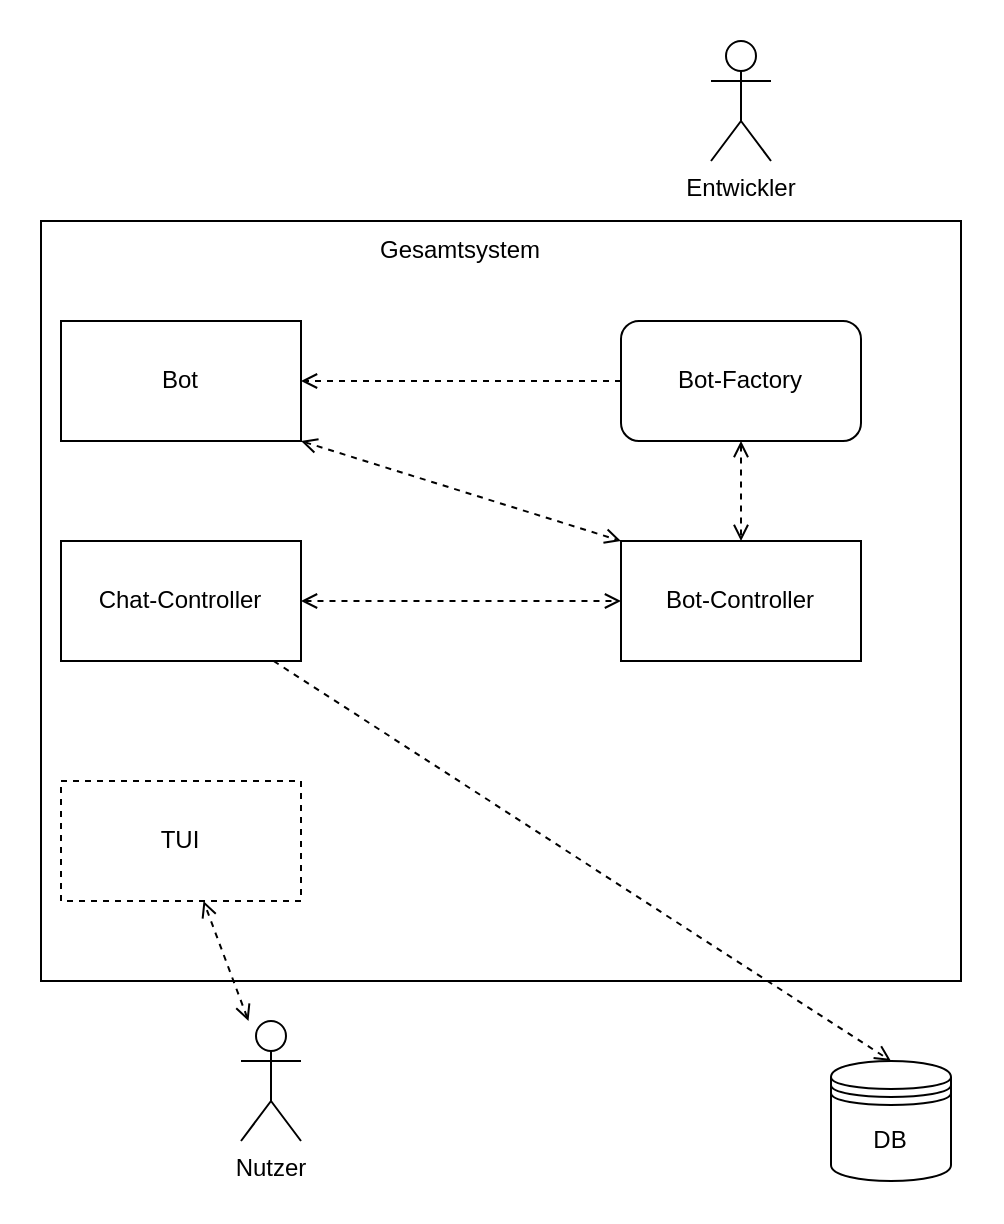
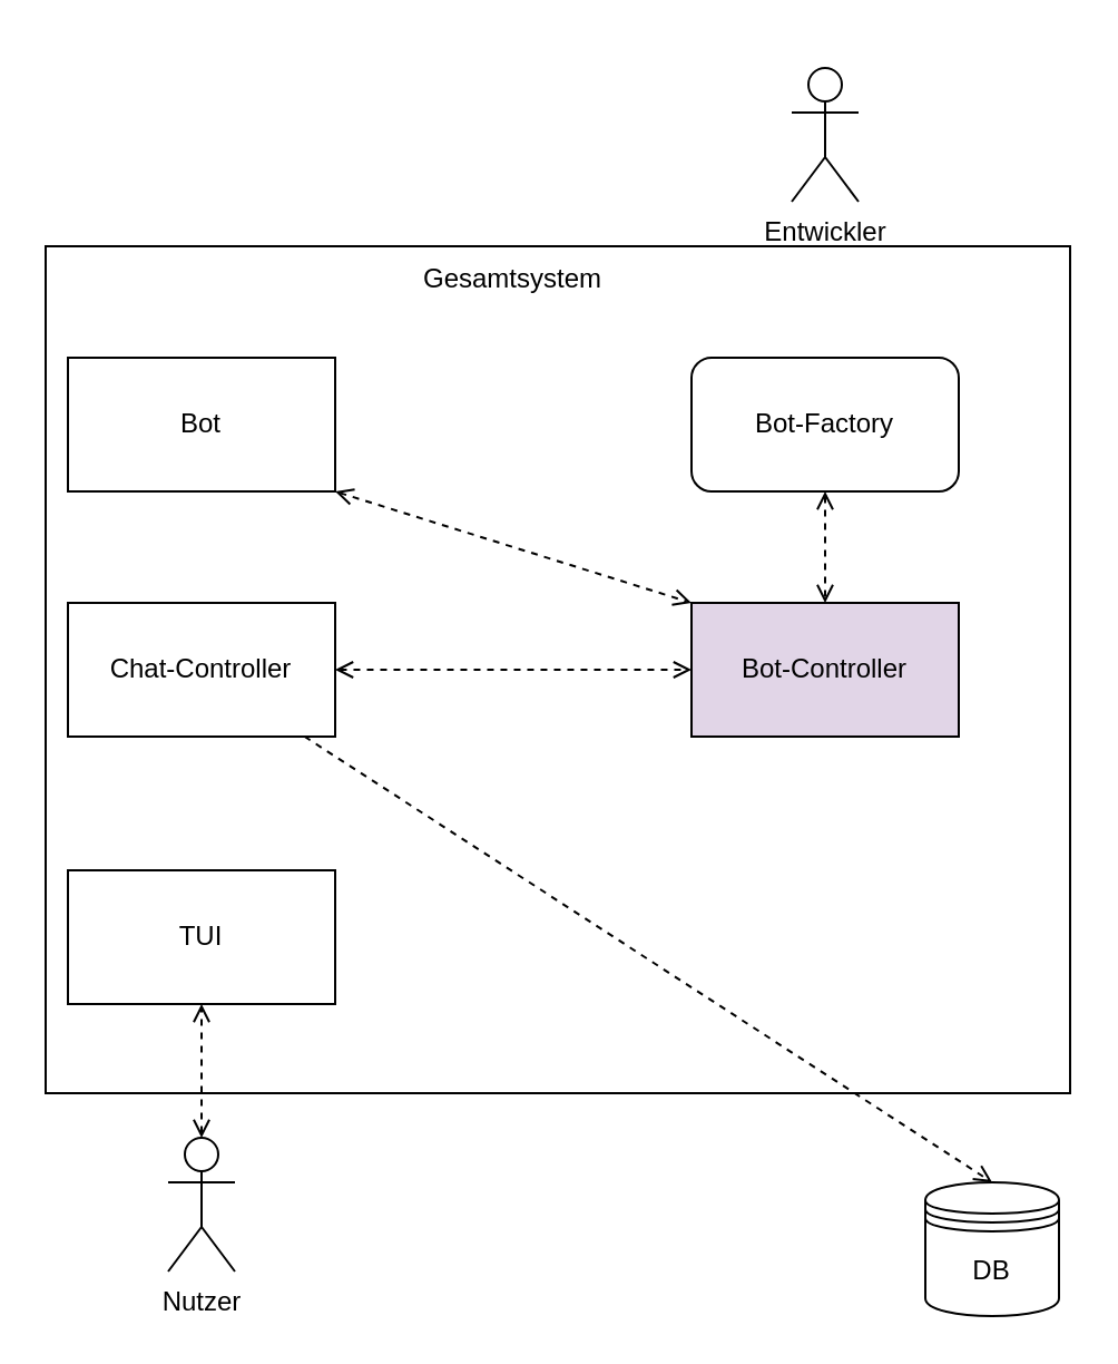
  <mxCell id="0" />
  <mxCell id="1" parent="0" />
  <mxCell id="2" value="" style="rounded=0;whiteSpace=wrap;html=1;" parent="1" vertex="1"><mxGeometry x="20" y="110" width="460" height="380" as="geometry" /></mxCell>
  <mxCell id="3" value="Gesamtsystem" style="text;html=1;align=center;verticalAlign=middle;whiteSpace=wrap;rounded=0;" parent="1" vertex="1"><mxGeometry x="200" y="110" width="60" height="30" as="geometry" /></mxCell>
  <mxCell id="4" style="edgeStyle=none;html=1;startArrow=open;startFill=0;endArrow=open;endFill=0;dashed=1;" parent="1" source="6" target="8" edge="1"><mxGeometry relative="1" as="geometry" /></mxCell>
  <mxCell id="5" style="edgeStyle=none;html=1;entryX=0.5;entryY=0;entryDx=0;entryDy=0;endArrow=open;endFill=0;dashed=1;" parent="1" source="6" target="13" edge="1"><mxGeometry relative="1" as="geometry" /></mxCell>
  <mxCell id="6" value="Chat-Controller" style="rounded=0;whiteSpace=wrap;html=1;" parent="1" vertex="1"><mxGeometry x="30" y="270" width="120" height="60" as="geometry" /></mxCell>
- <mxCell id="7" style="edgeStyle=none;html=1;entryX=1;entryY=0.5;entryDx=0;entryDy=0;exitX=0;exitY=0.5;exitDx=0;exitDy=0;dashed=1;endArrow=open;endFill=0;startArrow=none;startFill=0;" parent="1" source="17" target="15" edge="1"><mxGeometry relative="1" as="geometry" /></mxCell>
- <mxCell id="8" value="Bot-Controller" style="rounded=0;whiteSpace=wrap;html=1;" parent="1" vertex="1"><mxGeometry x="310" y="270" width="120" height="60" as="geometry" /></mxCell>
- <mxCell id="9" value="TUI" style="rounded=0;whiteSpace=wrap;html=1;dashed=1;" parent="1" vertex="1"><mxGeometry x="30" y="390" width="120" height="60" as="geometry" /></mxCell>
+ <mxCell id="8" value="Bot-Controller" style="rounded=0;whiteSpace=wrap;html=1;fillColor=#e1d5e7;" parent="1" vertex="1"><mxGeometry x="310" y="270" width="120" height="60" as="geometry" /></mxCell>
+ <mxCell id="9" value="TUI" style="rounded=0;whiteSpace=wrap;html=1;" parent="1" vertex="1"><mxGeometry x="30" y="390" width="120" height="60" as="geometry" /></mxCell>
  <mxCell id="10" value="" style="edgeStyle=none;html=1;startArrow=open;startFill=0;endArrow=open;endFill=0;dashed=1;" parent="1" source="11" target="9" edge="1"><mxGeometry relative="1" as="geometry" /></mxCell>
- <mxCell id="11" value="Nutzer" style="shape=umlActor;verticalLabelPosition=bottom;verticalAlign=top;html=1;outlineConnect=0;" parent="1" vertex="1"><mxGeometry x="120" y="510" width="30" height="60" as="geometry" /></mxCell>
- <mxCell id="12" value="Entwickler" style="shape=umlActor;verticalLabelPosition=bottom;verticalAlign=top;html=1;outlineConnect=0;" parent="1" vertex="1"><mxGeometry x="355" width="30" height="60" as="geometry" y="20" /></mxCell>
+ <mxCell id="11" value="Nutzer" style="shape=umlActor;verticalLabelPosition=bottom;verticalAlign=top;html=1;outlineConnect=0;" parent="1" vertex="1"><mxGeometry x="75" y="510" width="30" height="60" as="geometry" /></mxCell>
+ <mxCell id="12" value="Entwickler" style="shape=umlActor;verticalLabelPosition=bottom;verticalAlign=top;html=1;outlineConnect=0;" parent="1" vertex="1"><mxGeometry x="355" y="30" width="30" height="60" as="geometry" /></mxCell>
  <mxCell id="13" value="DB" style="shape=datastore;whiteSpace=wrap;html=1;" parent="1" vertex="1"><mxGeometry x="415" y="530" width="60" height="60" as="geometry" /></mxCell>
  <mxCell id="14" value="" style="edgeStyle=none;html=1;exitX=1;exitY=1;exitDx=0;exitDy=0;startArrow=open;startFill=0;endArrow=open;endFill=0;dashed=1;" parent="1" source="15" edge="1"><mxGeometry relative="1" as="geometry"><mxPoint x="310" y="270" as="targetPoint" /></mxGeometry></mxCell>
  <mxCell id="15" value="Bot" style="rounded=0;whiteSpace=wrap;html=1;" parent="1" vertex="1"><mxGeometry x="30" y="160" width="120" height="60" as="geometry" /></mxCell>
  <mxCell id="16" style="edgeStyle=none;html=1;startArrow=open;startFill=0;endArrow=open;endFill=0;dashed=1;" parent="1" source="17" target="8" edge="1"><mxGeometry relative="1" as="geometry" /></mxCell>
  <mxCell id="17" value="Bot-Factory" style="whiteSpace=wrap;html=1;rounded=1;" parent="1" vertex="1"><mxGeometry x="310" y="160" width="120" height="60" as="geometry" /></mxCell>
